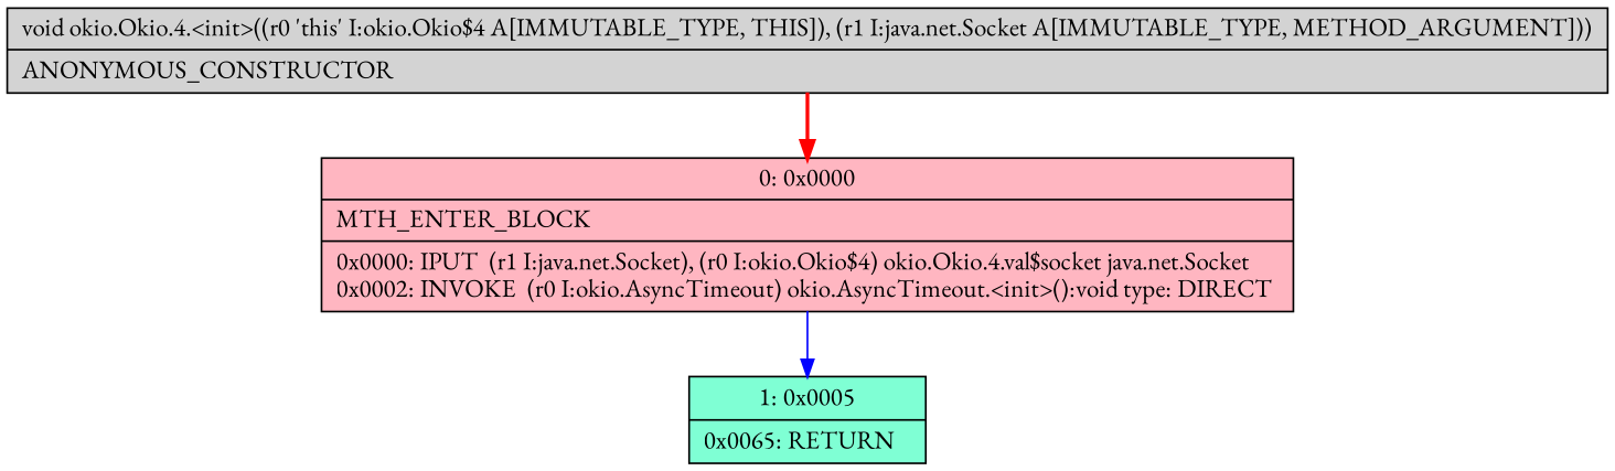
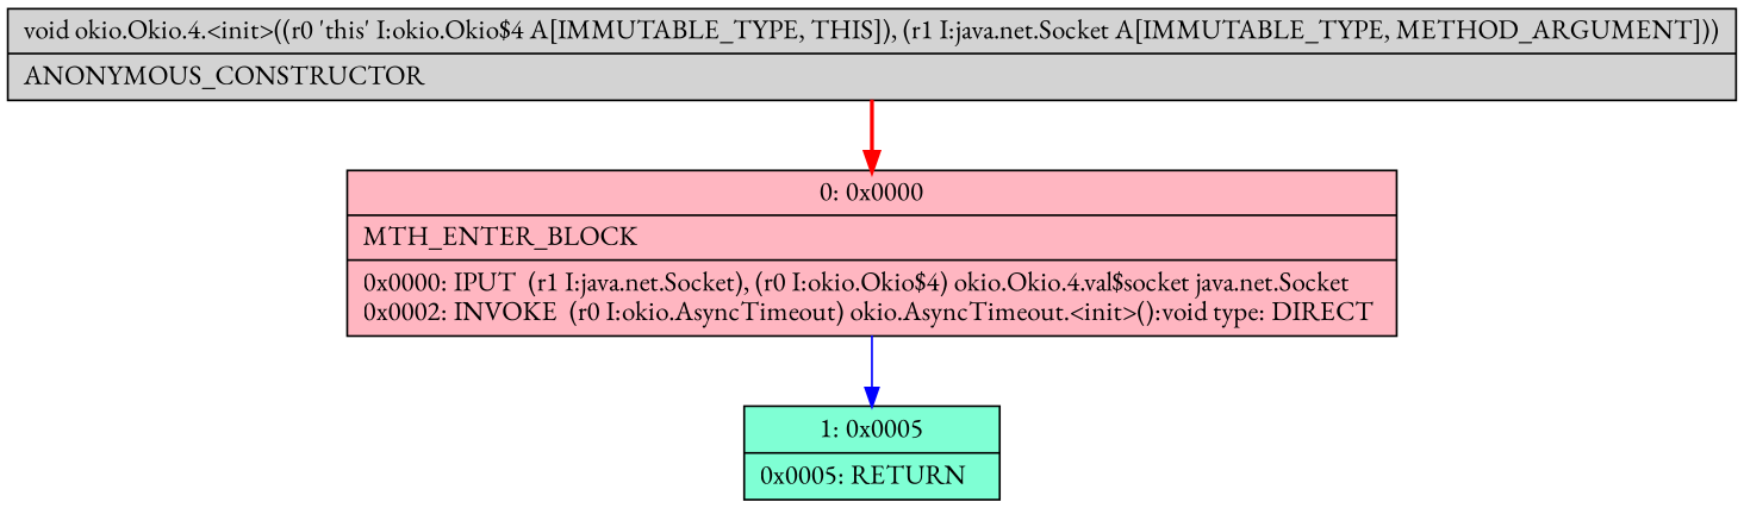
  digraph {
    fontname="EB Garamond"
    node [shape=record style=filled fontname="EB Garamond"]
    edge [fontname="EB Garamond"]
    n1 [label="{0\:\ 0x0000|MTH_ENTER_BLOCK\l|0x0000: IPUT  (r1 I:java.net.Socket), (r0 I:okio.Okio$4) okio.Okio.4.val$socket java.net.Socket \l0x0002: INVOKE  (r0 I:okio.AsyncTimeout) okio.AsyncTimeout.\<init\>():void type: DIRECT \l}" fillcolor=lightpink]
-   n2 [label="{1\:\ 0x0005|0x0065: RETURN   \l}" fillcolor=aquamarine]
+   n2 [label="{1\:\ 0x0005|0x0005: RETURN   \l}" fillcolor=aquamarine]
    n3 [label="{void okio.Okio.4.\<init\>((r0 'this' I:okio.Okio$4 A[IMMUTABLE_TYPE, THIS]), (r1 I:java.net.Socket A[IMMUTABLE_TYPE, METHOD_ARGUMENT]))  | ANONYMOUS_CONSTRUCTOR\l}" fillcolor=lightgrey]
    n1 -> n2 [color=blue style=solid]
    n3 -> n1 [color=red style=bold]
  }
